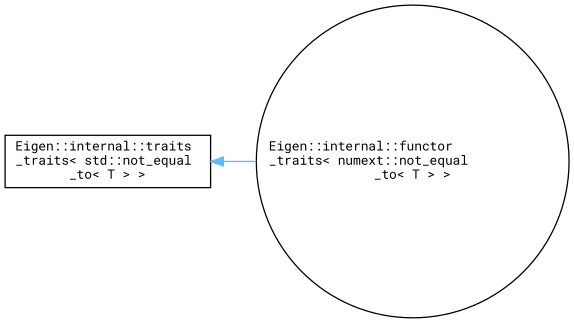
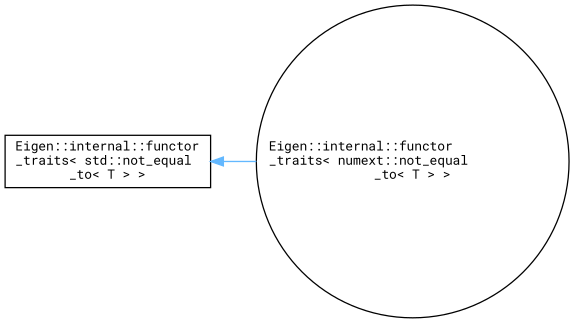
  digraph {
    rankdir=LR
    fontname="Roboto Mono"
    node [color=black fillcolor=white fontname="Roboto Mono" fontsize=10 style=filled]
-   n1 [height=0.2 label="Eigen::internal::traits\l_traits\< std::not_equal\l_to\< T \> \>" shape=box width=0.4]
+   n1 [height=0.2 label="Eigen::internal::functor\l_traits\< std::not_equal\l_to\< T \> \>" shape=box width=0.4]
    n2 [height=0.2 label="Eigen::internal::functor\l_traits\< numext::not_equal\l_to\< T \> \>" shape=circle width=0.4]
    n1 -> n2 [color=steelblue1 dir=back fontname="Roboto Mono" fontsize=10 labelfontname=Helvetica labelfontsize=10 style=solid]
  }
